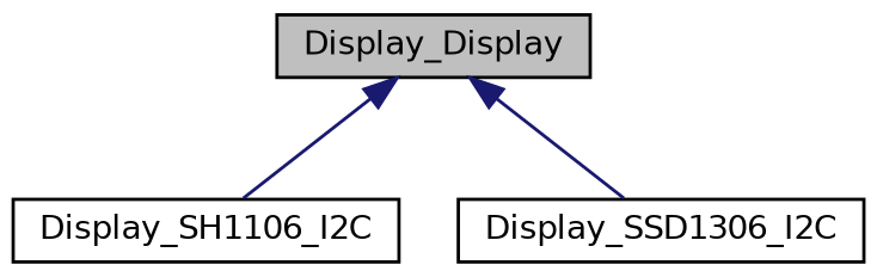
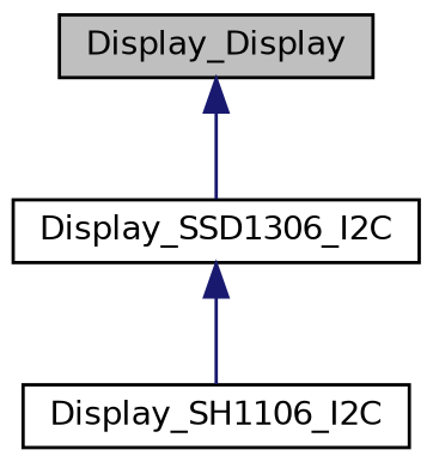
  digraph {
    node [color=black fillcolor=white fontname=Helvetica fontsize=10 shape=record style=filled]
    edge [color=midnightblue dir=back fontname=Helvetica fontsize=10 labelfontname=Helvetica labelfontsize=10 style=solid]
    n1 [fillcolor=grey75 fontcolor=black height=0.2 label=Display_Display width=0.4]
    n2 [height=0.2 label=Display_SH1106_I2C width=0.4]
    n3 [height=0.2 label=Display_SSD1306_I2C width=0.4]
-   n1 -> n2
+   n3 -> n2
    n1 -> n3
  }
